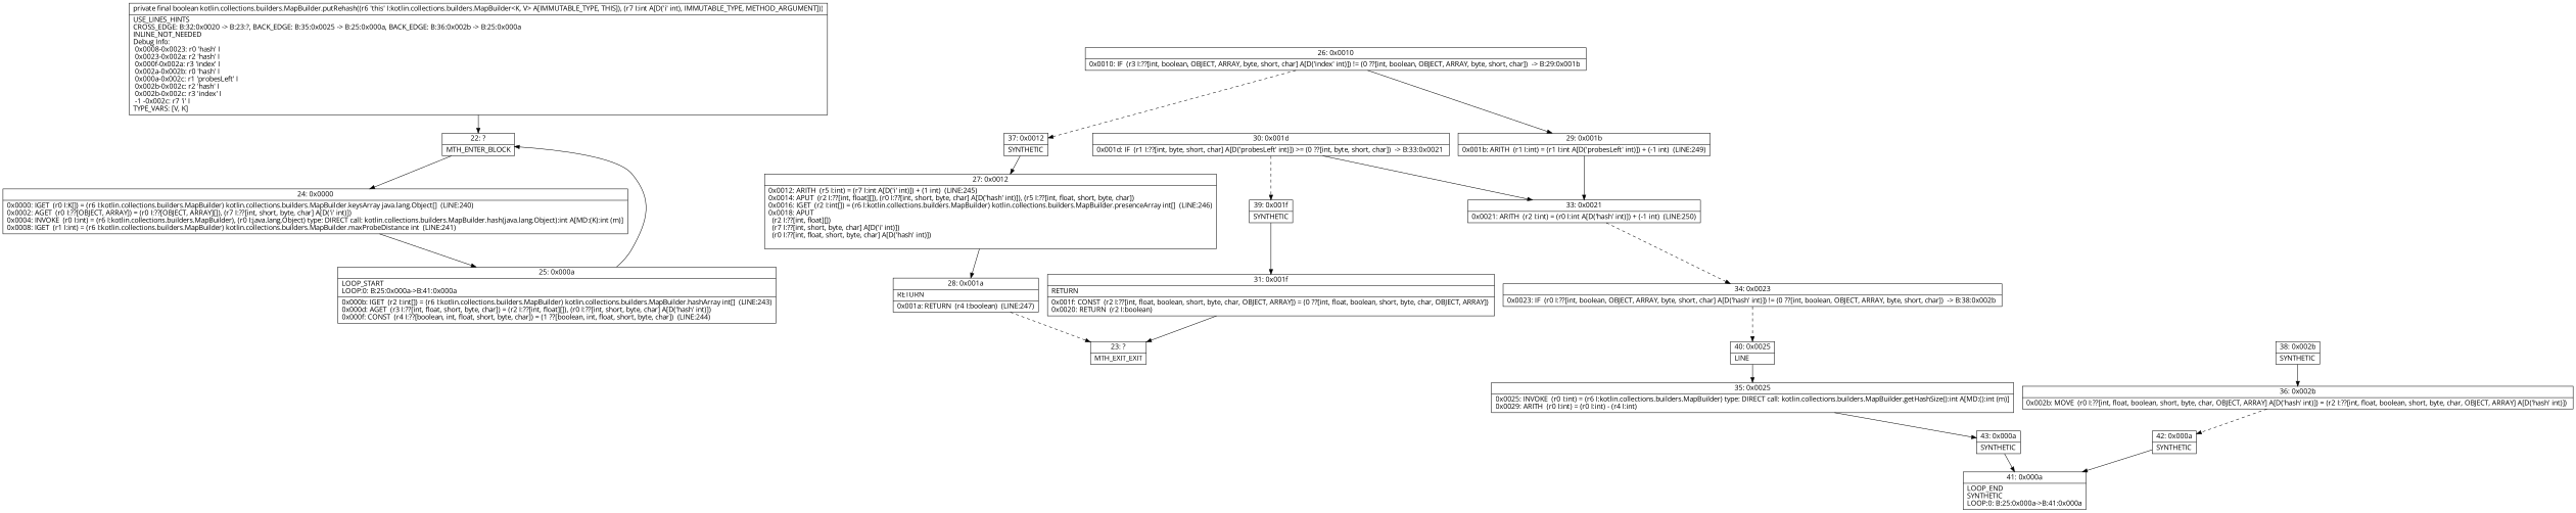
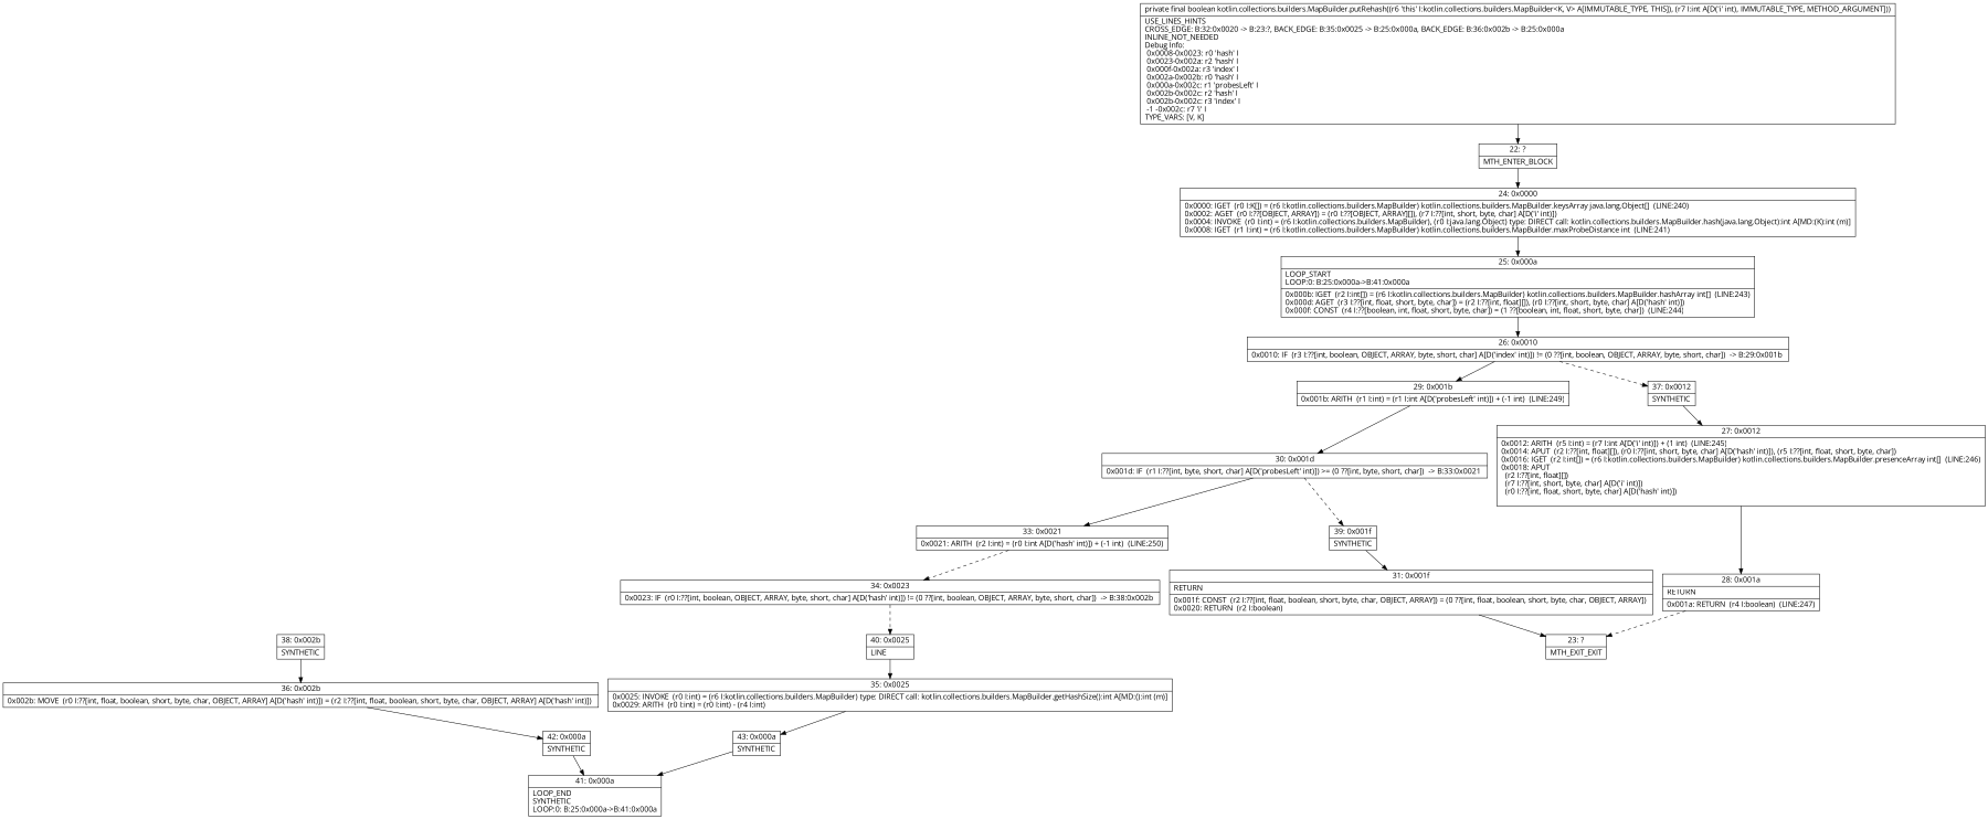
  digraph {
    fontname="Open Sans"
    node [fontname="Open Sans" shape=record]
    edge [fontname="Open Sans"]
    n1 [label="{22\:\ ?|MTH_ENTER_BLOCK\l}"]
    n2 [label="{24\:\ 0x0000|0x0000: IGET  (r0 I:K[]) = (r6 I:kotlin.collections.builders.MapBuilder) kotlin.collections.builders.MapBuilder.keysArray java.lang.Object[]  (LINE:240)\l0x0002: AGET  (r0 I:??[OBJECT, ARRAY]) = (r0 I:??[OBJECT, ARRAY][]), (r7 I:??[int, short, byte, char] A[D('i' int)]) \l0x0004: INVOKE  (r0 I:int) = (r6 I:kotlin.collections.builders.MapBuilder), (r0 I:java.lang.Object) type: DIRECT call: kotlin.collections.builders.MapBuilder.hash(java.lang.Object):int A[MD:(K):int (m)]\l0x0008: IGET  (r1 I:int) = (r6 I:kotlin.collections.builders.MapBuilder) kotlin.collections.builders.MapBuilder.maxProbeDistance int  (LINE:241)\l}"]
    n3 [label="{25\:\ 0x000a|LOOP_START\lLOOP:0: B:25:0x000a\-\>B:41:0x000a\l|0x000b: IGET  (r2 I:int[]) = (r6 I:kotlin.collections.builders.MapBuilder) kotlin.collections.builders.MapBuilder.hashArray int[]  (LINE:243)\l0x000d: AGET  (r3 I:??[int, float, short, byte, char]) = (r2 I:??[int, float][]), (r0 I:??[int, short, byte, char] A[D('hash' int)]) \l0x000f: CONST  (r4 I:??[boolean, int, float, short, byte, char]) = (1 ??[boolean, int, float, short, byte, char])  (LINE:244)\l}"]
    n4 [label="{26\:\ 0x0010|0x0010: IF  (r3 I:??[int, boolean, OBJECT, ARRAY, byte, short, char] A[D('index' int)]) != (0 ??[int, boolean, OBJECT, ARRAY, byte, short, char])  \-\> B:29:0x001b \l}"]
    n5 [label="{29\:\ 0x001b|0x001b: ARITH  (r1 I:int) = (r1 I:int A[D('probesLeft' int)]) + (\-1 int)  (LINE:249)\l}"]
    n6 [label="{37\:\ 0x0012|SYNTHETIC\l}"]
    n7 [label="{30\:\ 0x001d|0x001d: IF  (r1 I:??[int, byte, short, char] A[D('probesLeft' int)]) \>= (0 ??[int, byte, short, char])  \-\> B:33:0x0021 \l}"]
    n8 [label="{27\:\ 0x0012|0x0012: ARITH  (r5 I:int) = (r7 I:int A[D('i' int)]) + (1 int)  (LINE:245)\l0x0014: APUT  (r2 I:??[int, float][]), (r0 I:??[int, short, byte, char] A[D('hash' int)]), (r5 I:??[int, float, short, byte, char]) \l0x0016: IGET  (r2 I:int[]) = (r6 I:kotlin.collections.builders.MapBuilder) kotlin.collections.builders.MapBuilder.presenceArray int[]  (LINE:246)\l0x0018: APUT  \l  (r2 I:??[int, float][])\l  (r7 I:??[int, short, byte, char] A[D('i' int)])\l  (r0 I:??[int, float, short, byte, char] A[D('hash' int)])\l \l}"]
    n9 [label="{33\:\ 0x0021|0x0021: ARITH  (r2 I:int) = (r0 I:int A[D('hash' int)]) + (\-1 int)  (LINE:250)\l}"]
    n10 [label="{39\:\ 0x001f|SYNTHETIC\l}"]
    n11 [label="{34\:\ 0x0023|0x0023: IF  (r0 I:??[int, boolean, OBJECT, ARRAY, byte, short, char] A[D('hash' int)]) != (0 ??[int, boolean, OBJECT, ARRAY, byte, short, char])  \-\> B:38:0x002b \l}"]
    n12 [label="{31\:\ 0x001f|RETURN\l|0x001f: CONST  (r2 I:??[int, float, boolean, short, byte, char, OBJECT, ARRAY]) = (0 ??[int, float, boolean, short, byte, char, OBJECT, ARRAY]) \l0x0020: RETURN  (r2 I:boolean) \l}"]
    n13 [label="{40\:\ 0x0025|LINE\l}"]
    n14 [label="{38\:\ 0x002b|SYNTHETIC\l}"]
    n15 [label="{36\:\ 0x002b|0x002b: MOVE  (r0 I:??[int, float, boolean, short, byte, char, OBJECT, ARRAY] A[D('hash' int)]) = (r2 I:??[int, float, boolean, short, byte, char, OBJECT, ARRAY] A[D('hash' int)]) \l}"]
    n16 [label="{35\:\ 0x0025|0x0025: INVOKE  (r0 I:int) = (r6 I:kotlin.collections.builders.MapBuilder) type: DIRECT call: kotlin.collections.builders.MapBuilder.getHashSize():int A[MD:():int (m)]\l0x0029: ARITH  (r0 I:int) = (r0 I:int) \- (r4 I:int) \l}"]
    n17 [label="{42\:\ 0x000a|SYNTHETIC\l}"]
    n18 [label="{41\:\ 0x000a|LOOP_END\lSYNTHETIC\lLOOP:0: B:25:0x000a\-\>B:41:0x000a\l}"]
    n19 [label="{43\:\ 0x000a|SYNTHETIC\l}"]
    n20 [label="{23\:\ ?|MTH_EXIT_EXIT\l}"]
    n21 [label="{28\:\ 0x001a|RETURN\l|0x001a: RETURN  (r4 I:boolean)  (LINE:247)\l}"]
    n22 [label="{private final boolean kotlin.collections.builders.MapBuilder.putRehash((r6 'this' I:kotlin.collections.builders.MapBuilder\<K, V\> A[IMMUTABLE_TYPE, THIS]), (r7 I:int A[D('i' int), IMMUTABLE_TYPE, METHOD_ARGUMENT]))  | USE_LINES_HINTS\lCROSS_EDGE: B:32:0x0020 \-\> B:23:?, BACK_EDGE: B:35:0x0025 \-\> B:25:0x000a, BACK_EDGE: B:36:0x002b \-\> B:25:0x000a\lINLINE_NOT_NEEDED\lDebug Info:\l  0x0008\-0x0023: r0 'hash' I\l  0x0023\-0x002a: r2 'hash' I\l  0x000f\-0x002a: r3 'index' I\l  0x002a\-0x002b: r0 'hash' I\l  0x000a\-0x002c: r1 'probesLeft' I\l  0x002b\-0x002c: r2 'hash' I\l  0x002b\-0x002c: r3 'index' I\l  \-1 \-0x002c: r7 'i' I\lTYPE_VARS: [V, K]\l}"]
    n1 -> n2
    n2 -> n3
-   n3 -> n1
+   n3 -> n4
    n4 -> n5
    n4 -> n6 [style=dashed]
-   n5 -> n9
+   n5 -> n7
    n6 -> n8
    n7 -> n9
    n7 -> n10 [style=dashed]
    n8 -> n21
    n9 -> n11 [style=dashed]
    n10 -> n12
    n11 -> n13 [style=dashed]
    n12 -> n20
    n13 -> n16
    n14 -> n15
-   n15 -> n17 [style=dashed]
+   n15 -> n17
    n16 -> n19
    n17 -> n18
    n19 -> n18
    n21 -> n20 [style=dashed]
    n22 -> n1
  }
